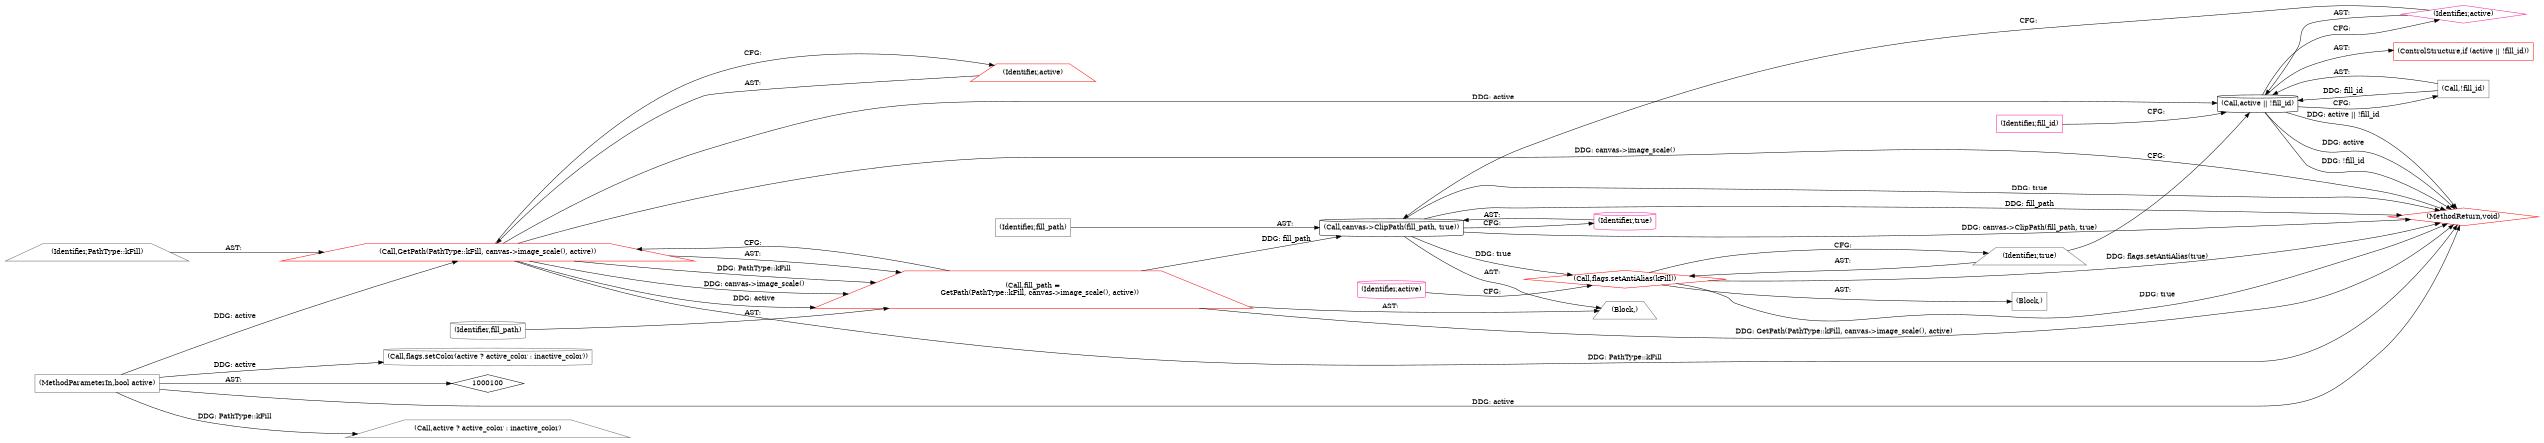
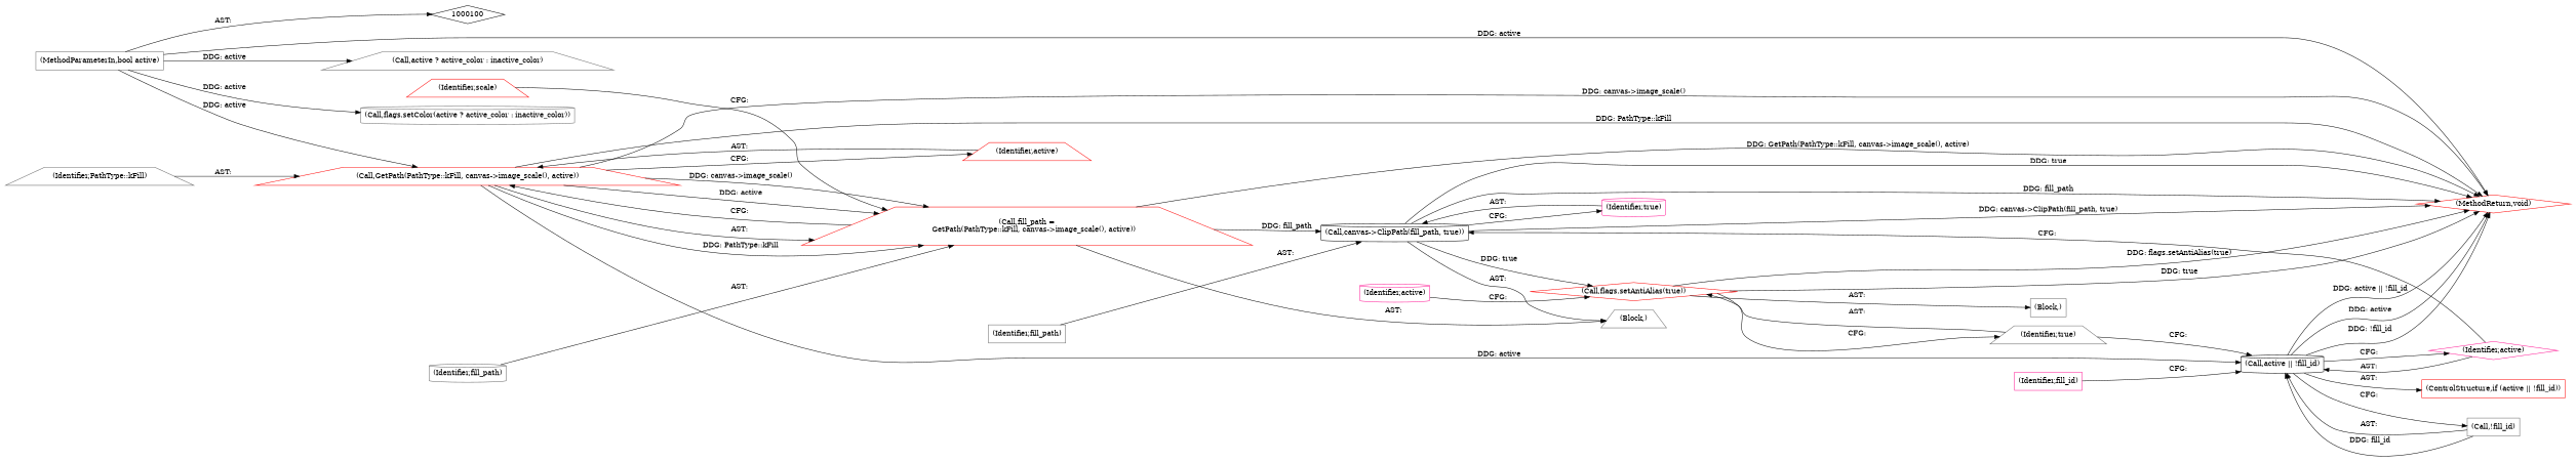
  digraph {
    rankdir=LR
    node [color=gray40 shape=trapezium]
    n1 [color=red label="(Call,GetPath(PathType::kFill, canvas->image_scale(), active))"]
    n2 [color=red label="(Call,fill_path =\n      GetPath(PathType::kFill, canvas->image_scale(), active))"]
    n3 [color=black label="(Call,active || !fill_id)" shape=cylinder]
    n4 [color=red label="(Identifier,active)"]
    n5 [color=red label="(MethodReturn,void)" shape=diamond]
    n6 [color=black label="(Call,canvas->ClipPath(fill_path, true))" shape=cylinder]
    n7 [label="(Block,)"]
    n8 [color=red label="(ControlStructure,if (active || !fill_id))" shape=box]
    n9 [label="(Call,!fill_id)" shape=box]
    n10 [color=deeppink label="(Identifier,active)" shape=diamond]
    n11 [label="(MethodParameterIn,bool active)" shape=box]
    n12 [label="(Call,active ? active_color : inactive_color)"]
    n13 [label="(Call,flags.setColor(active ? active_color : inactive_color))" shape=cylinder]
    1000100 [color=black shape=diamond]
-   n15 [color=red label="(Call,flags.setAntiAlias(kFill))" shape=diamond]
+   n15 [color=red label="(Call,flags.setAntiAlias(true))" shape=diamond]
    n16 [color=deeppink label="(Identifier,true)" shape=cylinder]
    n17 [label="(Block,)" shape=box]
    n18 [label="(Identifier,true)"]
    n19 [label="(Identifier,fill_path)" shape=cylinder]
+   n20 [color=red label="(Identifier,scale)"]
    n21 [color=deeppink label="(Identifier,fill_id)" shape=box]
    n22 [label="(Identifier,fill_path)" shape=box]
    n23 [color=deeppink label="(Identifier,active)" shape=cylinder]
    n24 [label="(Identifier,PathType::kFill)"]
    n1 -> n2 [label="AST: "]
    n1 -> n2 [label="DDG: PathType::kFill"]
    n1 -> n2 [label="DDG: canvas->image_scale()"]
    n1 -> n2 [label="DDG: active"]
    n1 -> n3 [label="DDG: active"]
    n1 -> n4 [label="CFG: "]
    n1 -> n5 [label="DDG: canvas->image_scale()"]
    n1 -> n5 [label="DDG: PathType::kFill"]
    n2 -> n1 [label="CFG: "]
    n2 -> n5 [label="DDG: GetPath(PathType::kFill, canvas->image_scale(), active)"]
    n2 -> n6 [label="DDG: fill_path"]
    n2 -> n7 [label="AST: "]
    n3 -> n5 [label="DDG: active || !fill_id"]
    n3 -> n5 [label="DDG: active"]
    n3 -> n5 [label="DDG: !fill_id"]
    n3 -> n8 [label="AST: "]
    n3 -> n9 [label="CFG: "]
    n3 -> n10 [label="CFG: "]
    n4 -> n1 [label="AST: "]
    n6 -> n5 [label="DDG: canvas->ClipPath(fill_path, true)"]
    n6 -> n5 [label="DDG: true"]
    n6 -> n5 [label="DDG: fill_path"]
    n6 -> n7 [label="AST: "]
    n6 -> n15 [label="DDG: true"]
    n6 -> n16 [label="CFG: "]
    n9 -> n3 [label="AST: "]
    n9 -> n3 [label="DDG: fill_id"]
    n10 -> n3 [label="AST: "]
    n10 -> n6 [label="CFG: "]
    n11 -> n1 [label="DDG: active"]
    n11 -> n5 [label="DDG: active"]
-   n11 -> n12 [label="DDG: PathType::kFill"]
+   n11 -> n12 [label="DDG: active"]
    n11 -> n13 [label="DDG: active"]
    n11 -> 1000100 [label="AST: "]
    n15 -> n5 [label="DDG: flags.setAntiAlias(true)"]
    n15 -> n5 [label="DDG: true"]
    n15 -> n17 [label="AST: "]
    n15 -> n18 [label="CFG: "]
    n16 -> n6 [label="AST: "]
    n18 -> n3 [label="CFG: "]
    n18 -> n15 [label="AST: "]
    n19 -> n2 [label="AST: "]
+   n20 -> n2 [label="CFG: "]
    n21 -> n3 [label="CFG: "]
    n22 -> n6 [label="AST: "]
    n23 -> n15 [label="CFG: "]
    n24 -> n1 [label="AST: "]
  }
